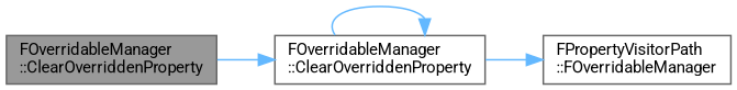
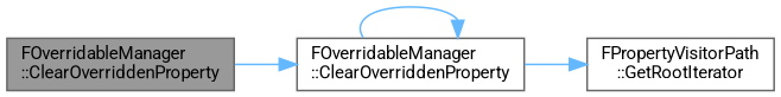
  digraph {
    rankdir=LR
    fontname=Roboto
    node [color=grey40 fillcolor=white fontname=Roboto fontsize=10 shape=box style=filled]
    edge [color=steelblue1 fontname=Roboto fontsize=10 labelfontname=Helvetica labelfontsize=10 style=solid]
    n1 [color=gray40 fillcolor=grey60 fontcolor=black height=0.2 label="FOverridableManager\l::ClearOverriddenProperty" width=0.4]
    n2 [height=0.2 label="FOverridableManager\l::ClearOverriddenProperty" width=0.4]
-   n3 [height=0.2 label="FPropertyVisitorPath\l::FOverridableManager" width=0.4]
+   n3 [height=0.2 label="FPropertyVisitorPath\l::GetRootIterator" width=0.4]
    n1 -> n2
    n2 -> n2
    n2 -> n3
  }
